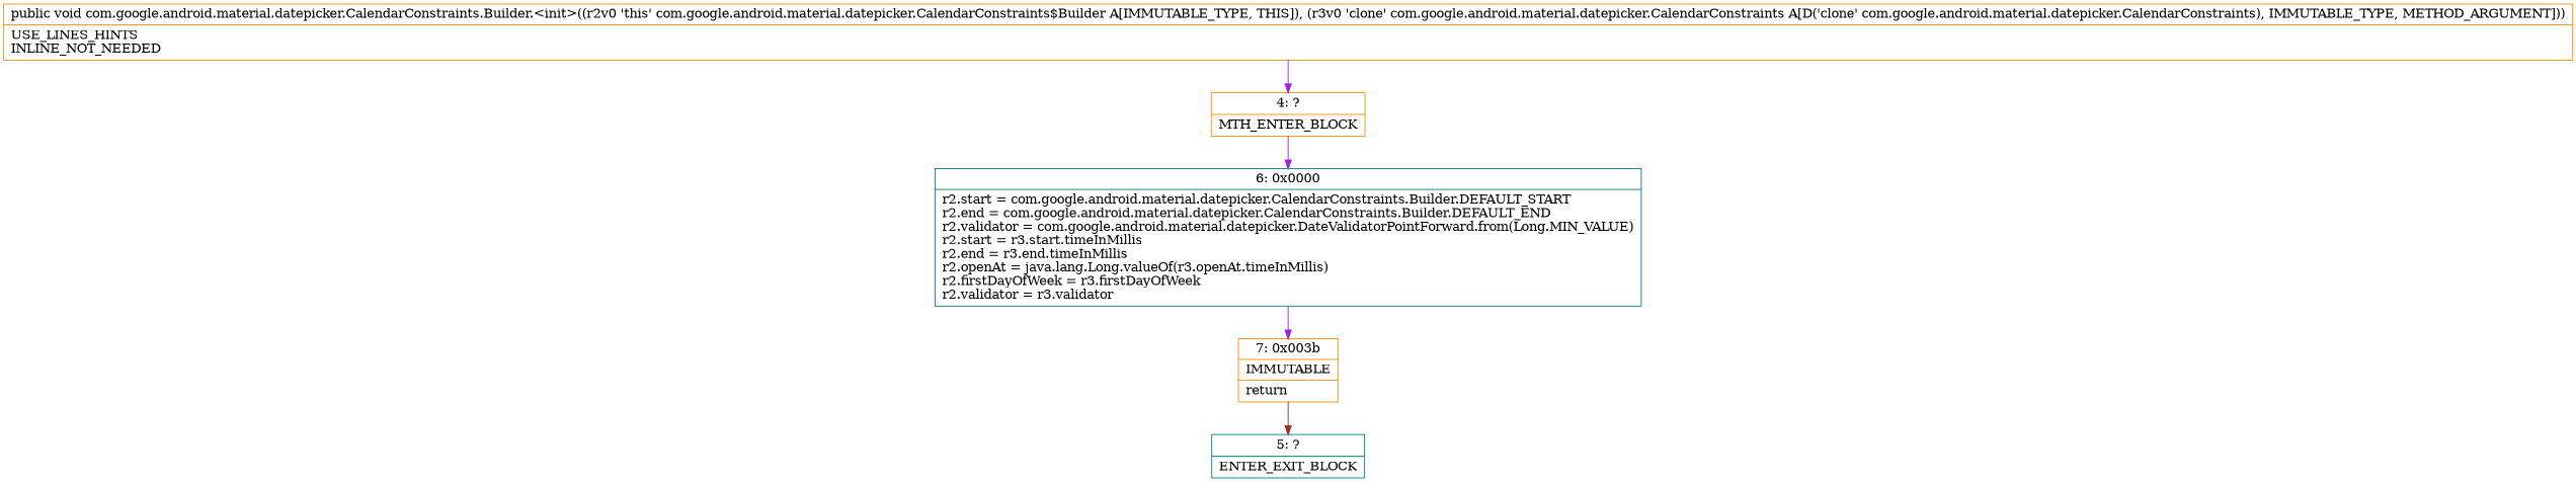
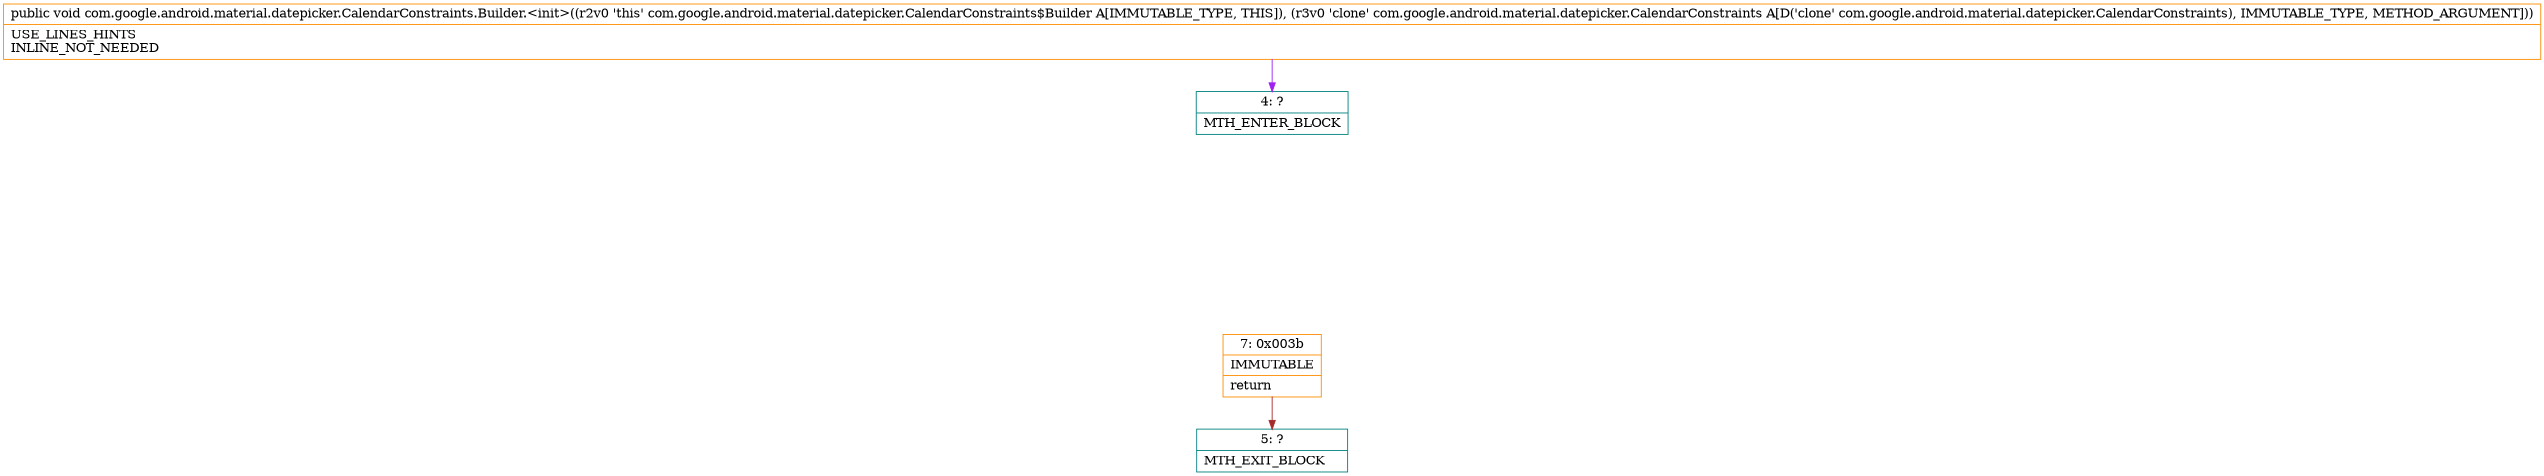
  digraph {
    node [color=darkorange shape=record]
    edge [color=purple]
-   n1 [label="{4\:\ ?|MTH_ENTER_BLOCK\l}"]
-   n2 [color=teal label="{6\:\ 0x0000|r2.start = com.google.android.material.datepicker.CalendarConstraints.Builder.DEFAULT_START\lr2.end = com.google.android.material.datepicker.CalendarConstraints.Builder.DEFAULT_END\lr2.validator = com.google.android.material.datepicker.DateValidatorPointForward.from(Long.MIN_VALUE)\lr2.start = r3.start.timeInMillis\lr2.end = r3.end.timeInMillis\lr2.openAt = java.lang.Long.valueOf(r3.openAt.timeInMillis)\lr2.firstDayOfWeek = r3.firstDayOfWeek\lr2.validator = r3.validator\l}"]
+   n1 [color=teal label="{4\:\ ?|MTH_ENTER_BLOCK\l}"]
    n3 [label="{7\:\ 0x003b|IMMUTABLE\l|return\l}"]
-   n4 [color=teal label="{5\:\ ?|ENTER_EXIT_BLOCK\l}"]
+   n4 [color=teal label="{5\:\ ?|MTH_EXIT_BLOCK\l}"]
    n5 [label="{public void com.google.android.material.datepicker.CalendarConstraints.Builder.\<init\>((r2v0 'this' com.google.android.material.datepicker.CalendarConstraints$Builder A[IMMUTABLE_TYPE, THIS]), (r3v0 'clone' com.google.android.material.datepicker.CalendarConstraints A[D('clone' com.google.android.material.datepicker.CalendarConstraints), IMMUTABLE_TYPE, METHOD_ARGUMENT]))  | USE_LINES_HINTS\lINLINE_NOT_NEEDED\l}"]
-   n1 -> n2
-   n2 -> n3
    n3 -> n4 [color=brown]
    n5 -> n1
  }
